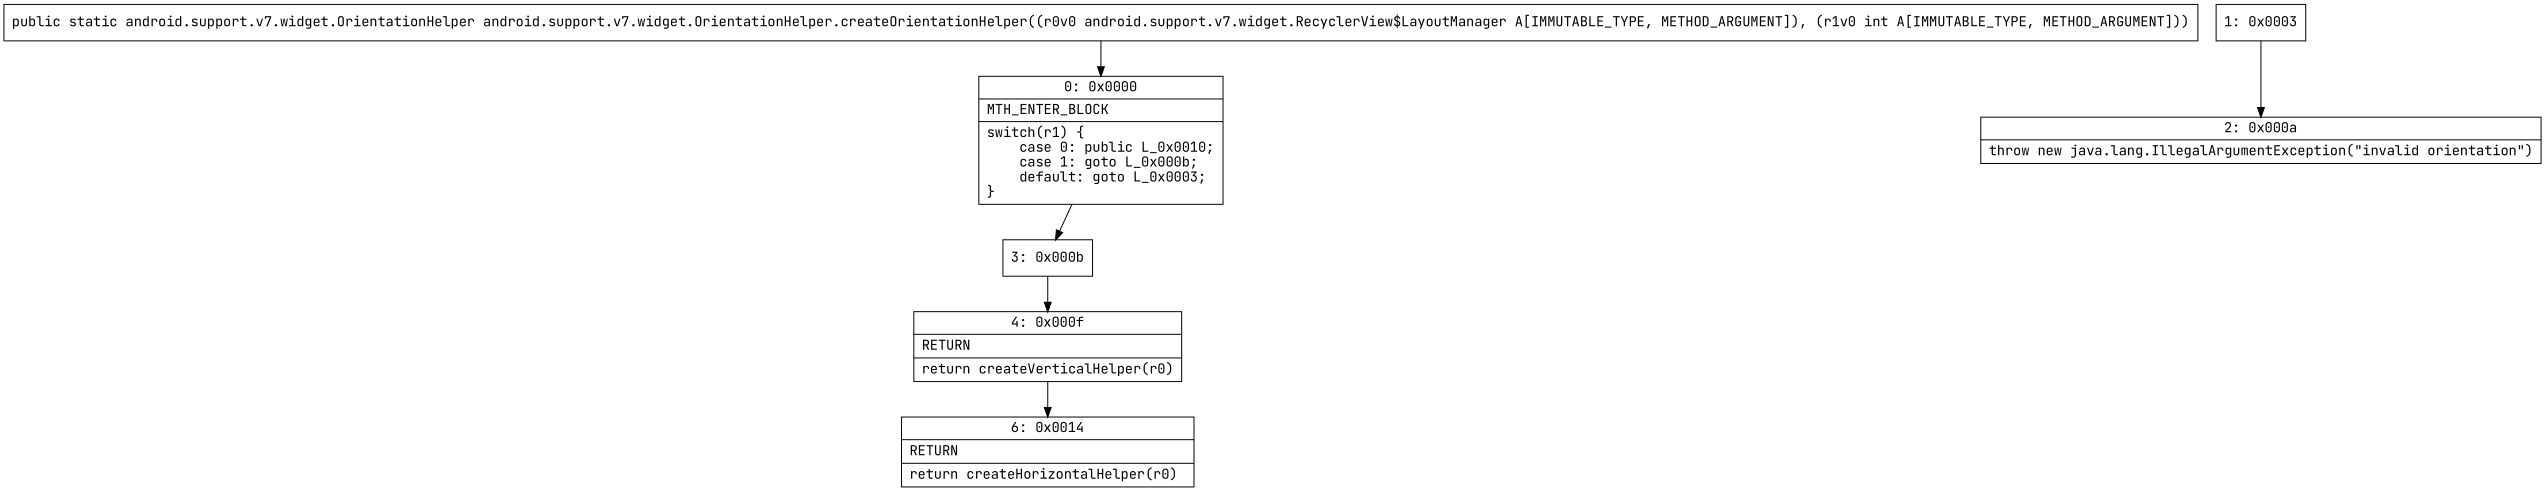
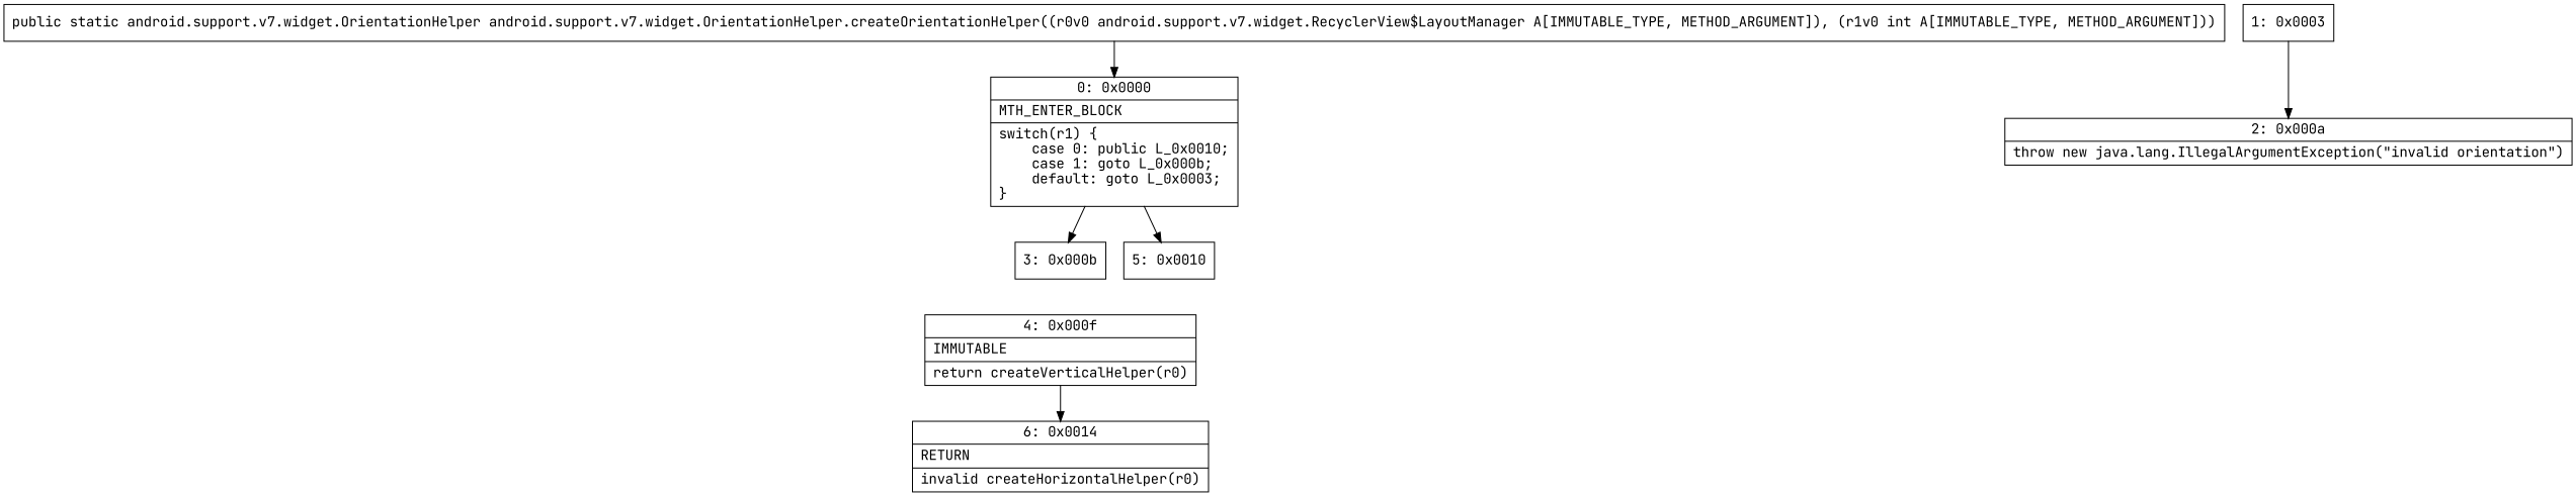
  digraph {
    fontname="JetBrains Mono"
    node [fontname="JetBrains Mono" shape=record]
    edge [fontname="JetBrains Mono"]
    n1 [label="{0\:\ 0x0000|MTH_ENTER_BLOCK\l|switch(r1) \{\l    case 0: public L_0x0010;\l    case 1: goto L_0x000b;\l    default: goto L_0x0003;\l\}\l}"]
    n2 [label="{3\:\ 0x000b}"]
+   n3 [label="{5\:\ 0x0010}"]
    n4 [label="{1\:\ 0x0003}"]
    n5 [label="{2\:\ 0x000a|throw new java.lang.IllegalArgumentException(\"invalid orientation\")\l}"]
-   n6 [label="{4\:\ 0x000f|RETURN\l|return createVerticalHelper(r0)\l}"]
-   n7 [label="{6\:\ 0x0014|RETURN\l|return createHorizontalHelper(r0)\l}"]
+   n6 [label="{4\:\ 0x000f|IMMUTABLE\l|return createVerticalHelper(r0)\l}"]
+   n7 [label="{6\:\ 0x0014|RETURN\l|invalid createHorizontalHelper(r0)\l}"]
    n8 [label="{public static android.support.v7.widget.OrientationHelper android.support.v7.widget.OrientationHelper.createOrientationHelper((r0v0 android.support.v7.widget.RecyclerView$LayoutManager A[IMMUTABLE_TYPE, METHOD_ARGUMENT]), (r1v0 int A[IMMUTABLE_TYPE, METHOD_ARGUMENT])) }"]
    n1 -> n2
-   n2 -> n6
+   n1 -> n3
    n4 -> n5
    n6 -> n7
    n8 -> n1
  }
